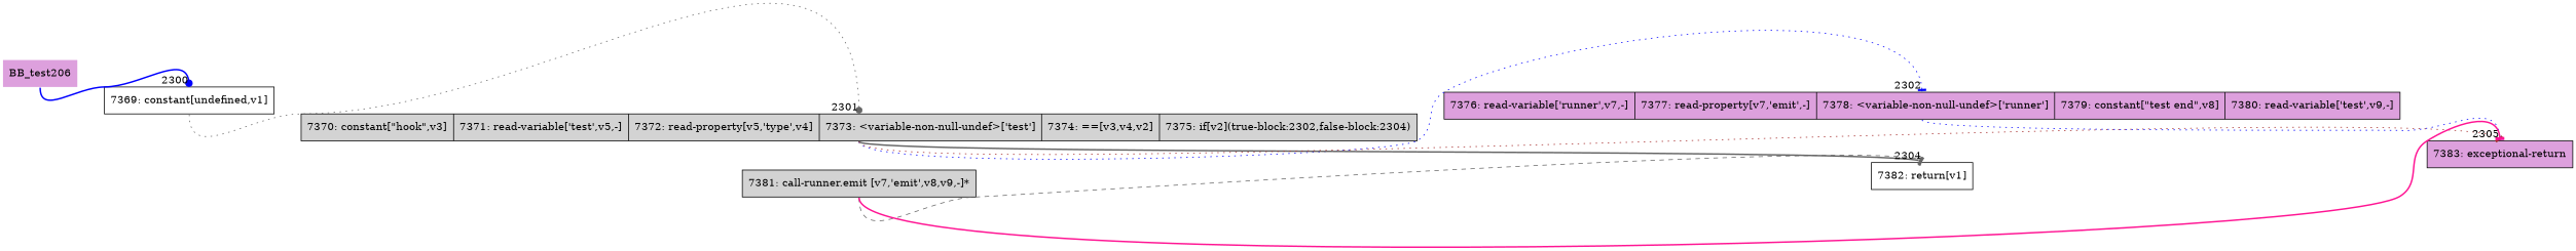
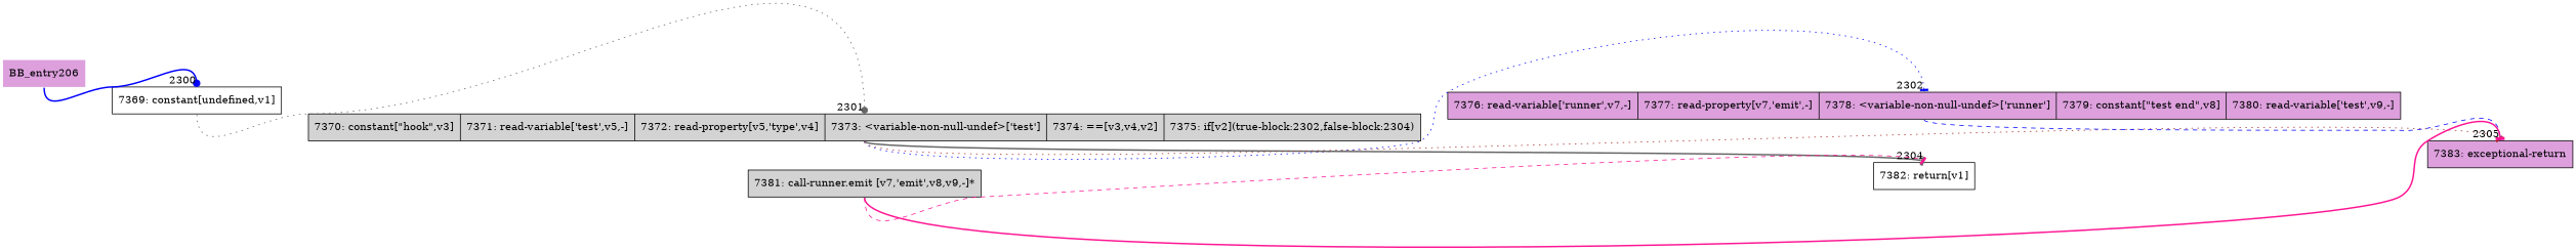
  digraph {
    rankdir=LR
    node [fillcolor=plum shape=record style=filled]
    edge [arrowhead=tee color=blue headport=n style=bold tailport=s]
-   BB_entry206 [shape=none label=BB_test206]
+   BB_entry206 [shape=none]
    n2 [fillcolor=white label="{7369: constant[undefined,v1]}"]
    n3 [fillcolor=lightgrey label="{7370: constant[\"hook\",v3]|7371: read-variable['test',v5,-]|7372: read-property[v5,'type',v4]|7373: \<variable-non-null-undef\>['test']|7374: ==[v3,v4,v2]|7375: if[v2](true-block:2302,false-block:2304)}"]
    n4 [label="{7376: read-variable['runner',v7,-]|7377: read-property[v7,'emit',-]|7378: \<variable-non-null-undef\>['runner']|7379: constant[\"test end\",v8]|7380: read-variable['test',v9,-]}"]
    n5 [fillcolor=white label="{7382: return[v1]}"]
    n6 [label="{7383: exceptional-return}"]
    n7 [fillcolor=lightgrey label="{7381: call-runner.emit [v7,'emit',v8,v9,-]*}"]
    BB_entry206 -> n2 [arrowhead=dot headlabel="    2300"]
    n2 -> n3 [arrowhead=dot color=gray40 headlabel="      2301" style=dotted]
    n3 -> n4 [headlabel="      2302" style=dotted]
    n3 -> n5 [color=gray40 headlabel="      2304"]
    n3 -> n6 [color=brown headlabel="      2305" style=dotted]
-   n4 -> n6 [style=dotted]
-   n7 -> n5 [color=gray40 style=dashed]
+   n4 -> n6 [style=dashed]
+   n7 -> n5 [color=deeppink style=dashed]
    n7 -> n6 [color=deeppink]
  }
